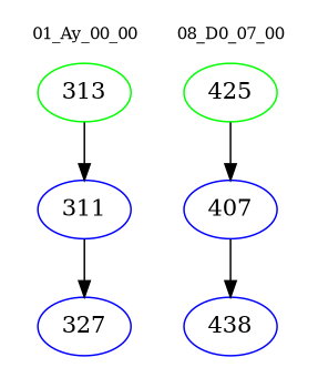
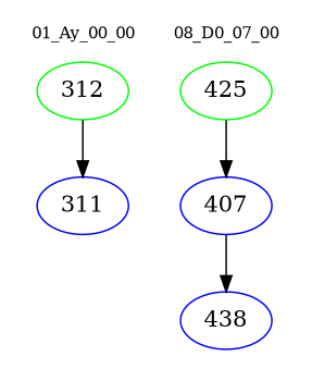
  digraph {
    node [color=blue]
    edge [color=black]
-   n1 [color=green label=313]
+   n1 [color=green label=312]
    n2 [label=311]
-   n3 [label=327]
    n4 [color=green label=425]
    n5 [label=407]
    n6 [label=438]
    subgraph cluster_1 {
      color=white
      fontsize=10
      label="01_Ay_00_00"
      n1
      n2
-     n3
    }
    subgraph cluster_2 {
      color=white
      fontsize=10
      label="08_D0_07_00"
      n4
      n5
      n6
    }
    n1 -> n2
-   n2 -> n3
    n4 -> n5
    n5 -> n6
  }
